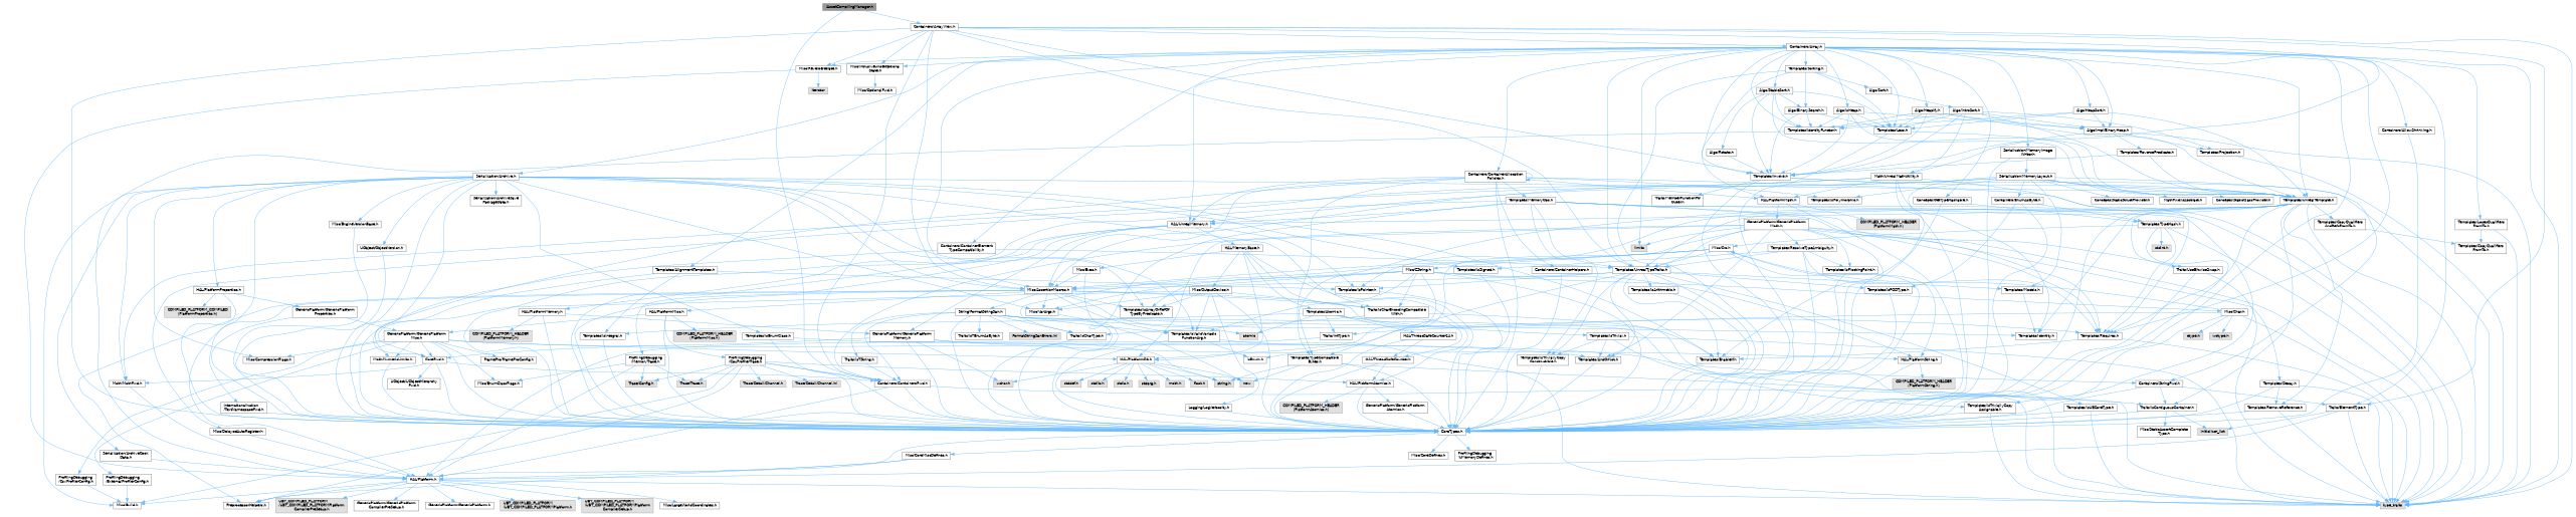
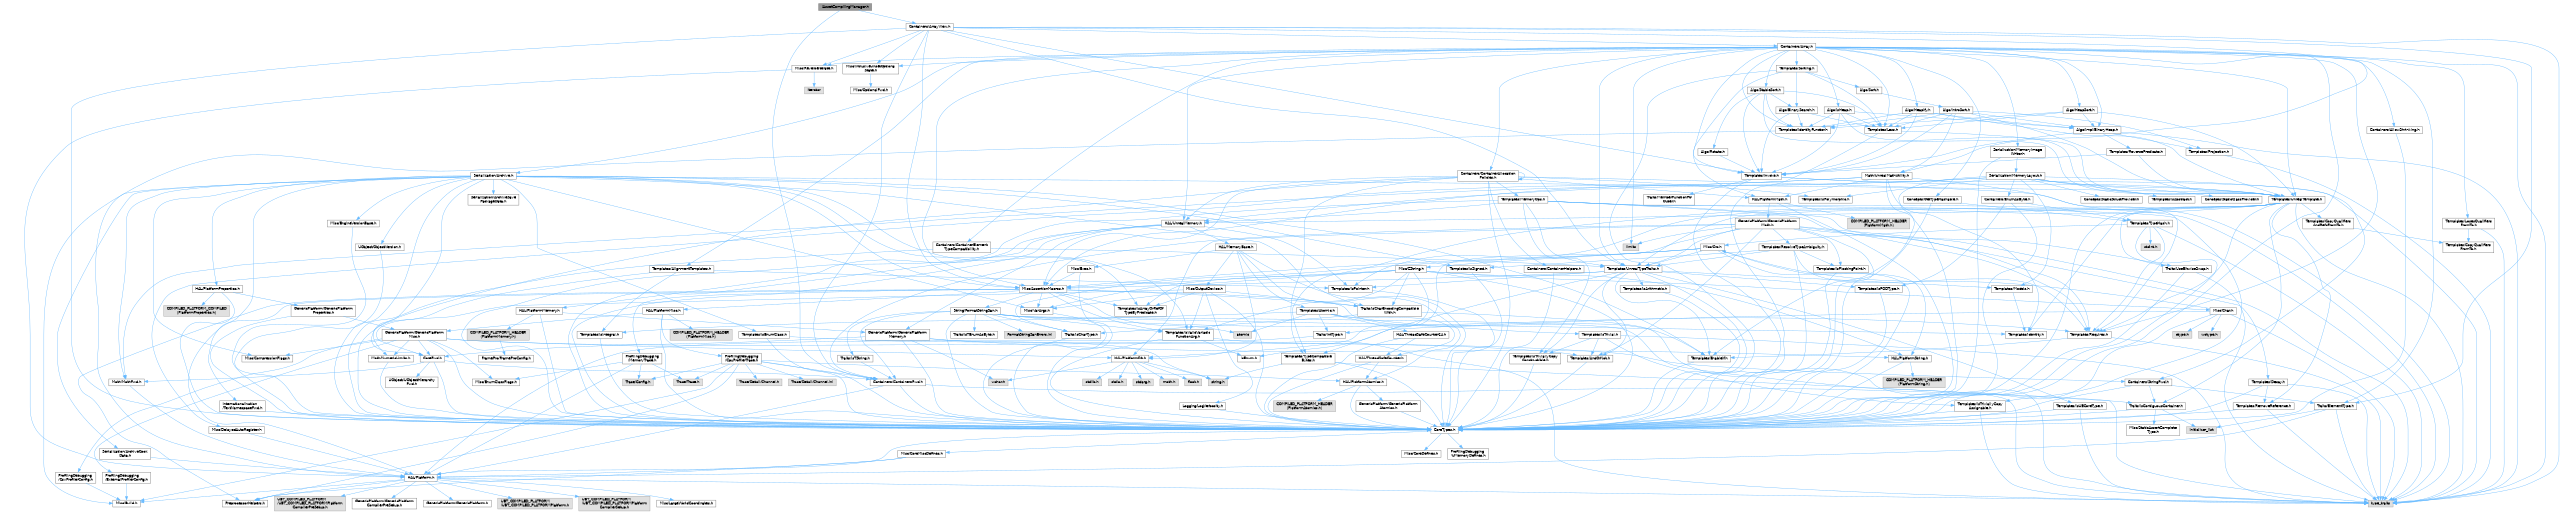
  digraph {
    node [color=grey40 fillcolor=white fontname=Helvetica fontsize=10 shape=box style=filled]
    edge [color=steelblue1 fontname=Helvetica fontsize=10 labelfontname=Helvetica labelfontsize=10 style=solid]
    n1 [color=gray40 fillcolor=grey60 fontcolor=black height=0.2 label="IAssetCompilingManager.h" width=0.4]
    n2 [height=0.2 label="Containers/ContainersFwd.h" width=0.4]
    n3 [height=0.2 label="Containers/ArrayView.h" width=0.4]
    n4 [height=0.2 label="HAL/Platform.h" width=0.4]
    n5 [height=0.2 label="CoreTypes.h" width=0.4]
    n6 [height=0.2 label="Traits/IsContiguousContainer.h" width=0.4]
    n7 [color=grey60 fillcolor="#E0E0E0" height=0.2 label=type_traits width=0.4]
    n8 [height=0.2 label="Misc/AssertionMacros.h" width=0.4]
    n9 [height=0.2 label="Traits/ElementType.h" width=0.4]
    n10 [height=0.2 label="Misc/ReverseIterate.h" width=0.4]
    n11 [height=0.2 label="Misc/IntrusiveUnsetOptional\lState.h" width=0.4]
    n12 [height=0.2 label="Templates/Invoke.h" width=0.4]
    n13 [height=0.2 label="Templates/UnrealTypeTraits.h" width=0.4]
    n14 [height=0.2 label="Containers/Array.h" width=0.4]
    n15 [height=0.2 label="Math/UnrealMathUtility.h" width=0.4]
    n16 [height=0.2 label="Misc/Build.h" width=0.4]
    n17 [height=0.2 label="Misc/LargeWorldCoordinates.h" width=0.4]
    n18 [height=0.2 label="PreprocessorHelpers.h" width=0.4]
    n19 [color=grey60 fillcolor="#E0E0E0" height=0.2 label="UBT_COMPILED_PLATFORM\l/UBT_COMPILED_PLATFORMPlatform\lCompilerPreSetup.h" width=0.4]
    n20 [height=0.2 label="GenericPlatform/GenericPlatform\lCompilerPreSetup.h" width=0.4]
    n21 [height=0.2 label="GenericPlatform/GenericPlatform.h" width=0.4]
    n22 [color=grey60 fillcolor="#E0E0E0" height=0.2 label="UBT_COMPILED_PLATFORM\l/UBT_COMPILED_PLATFORMPlatform.h" width=0.4]
    n23 [color=grey60 fillcolor="#E0E0E0" height=0.2 label="UBT_COMPILED_PLATFORM\l/UBT_COMPILED_PLATFORMPlatform\lCompilerSetup.h" width=0.4]
    n24 [height=0.2 label="ProfilingDebugging\l/UMemoryDefines.h" width=0.4]
    n25 [height=0.2 label="Misc/CoreMiscDefines.h" width=0.4]
    n26 [height=0.2 label="Misc/CoreDefines.h" width=0.4]
    n27 [height=0.2 label="Misc/StaticAssertComplete\lType.h" width=0.4]
    n28 [color=grey60 fillcolor="#E0E0E0" height=0.2 label=initializer_list width=0.4]
    n29 [height=0.2 label="HAL/PlatformMisc.h" width=0.4]
    n30 [height=0.2 label="Templates/EnableIf.h" width=0.4]
    n31 [height=0.2 label="Templates/IsArrayOrRefOf\lTypeByPredicate.h" width=0.4]
    n32 [height=0.2 label="Templates/IsValidVariadic\lFunctionArg.h" width=0.4]
    n33 [height=0.2 label="Traits/IsCharEncodingCompatible\lWith.h" width=0.4]
    n34 [height=0.2 label="Misc/VarArgs.h" width=0.4]
    n35 [height=0.2 label="String/FormatStringSan.h" width=0.4]
    n36 [color=grey60 fillcolor="#E0E0E0" height=0.2 label=atomic width=0.4]
    n37 [color=grey60 fillcolor="#E0E0E0" height=0.2 label=iterator width=0.4]
    n38 [height=0.2 label="Misc/OptionalFwd.h" width=0.4]
    n39 [height=0.2 label="Traits/MemberFunctionPtr\lOuter.h" width=0.4]
    n40 [height=0.2 label="Templates/UnrealTemplate.h" width=0.4]
    n41 [height=0.2 label="IsEnum.h" width=0.4]
    n42 [height=0.2 label="Templates/IsPointer.h" width=0.4]
    n43 [height=0.2 label="Templates/AndOrNot.h" width=0.4]
    n44 [height=0.2 label="Templates/IsTriviallyCopy\lConstructible.h" width=0.4]
    n45 [height=0.2 label="Templates/IsArithmetic.h" width=0.4]
    n46 [height=0.2 label="Templates/Models.h" width=0.4]
    n47 [height=0.2 label="Templates/IsPODType.h" width=0.4]
    n48 [height=0.2 label="Templates/IsUECoreType.h" width=0.4]
    n49 [height=0.2 label="Templates/Requires.h" width=0.4]
    n50 [height=0.2 label="HAL/UnrealMemory.h" width=0.4]
    n51 [height=0.2 label="Containers/AllowShrinking.h" width=0.4]
    n52 [height=0.2 label="Containers/ContainerAllocation\lPolicies.h" width=0.4]
    n53 [color=grey60 fillcolor="#E0E0E0" height=0.2 label=limits width=0.4]
    n54 [height=0.2 label="Containers/ContainerElement\lTypeCompatibility.h" width=0.4]
    n55 [height=0.2 label="Serialization/Archive.h" width=0.4]
    n56 [height=0.2 label="Serialization/MemoryImage\lWriter.h" width=0.4]
    n57 [height=0.2 label="Algo/Heapify.h" width=0.4]
    n58 [height=0.2 label="Algo/Impl/BinaryHeap.h" width=0.4]
    n59 [height=0.2 label="Templates/IdentityFunctor.h" width=0.4]
    n60 [height=0.2 label="Templates/Less.h" width=0.4]
    n61 [height=0.2 label="Algo/HeapSort.h" width=0.4]
    n62 [height=0.2 label="Algo/IsHeap.h" width=0.4]
    n63 [height=0.2 label="Algo/StableSort.h" width=0.4]
    n64 [height=0.2 label="Concepts/GetTypeHashable.h" width=0.4]
    n65 [height=0.2 label="Templates/LosesQualifiers\lFromTo.h" width=0.4]
    n66 [height=0.2 label="Templates/Sorting.h" width=0.4]
    n67 [height=0.2 label="Templates/AlignmentTemplates.h" width=0.4]
    n68 [height=0.2 label="Math/MathFwd.h" width=0.4]
    n69 [height=0.2 label="Templates/Identity.h" width=0.4]
    n70 [height=0.2 label="HAL/PlatformMath.h" width=0.4]
    n71 [height=0.2 label="GenericPlatform/GenericPlatform\lMisc.h" width=0.4]
    n72 [color=grey60 fillcolor="#E0E0E0" height=0.2 label="COMPILED_PLATFORM_HEADER\l(PlatformMisc.h)" width=0.4]
    n73 [height=0.2 label="ProfilingDebugging\l/CpuProfilerTrace.h" width=0.4]
    n74 [height=0.2 label="Traits/IsCharType.h" width=0.4]
    n75 [height=0.2 label="Traits/IsTEnumAsByte.h" width=0.4]
    n76 [height=0.2 label="Traits/IsTString.h" width=0.4]
    n77 [color=grey60 fillcolor="#E0E0E0" height=0.2 label="FormatStringSanErrors.inl" width=0.4]
    n78 [height=0.2 label="Containers/StringFwd.h" width=0.4]
    n79 [height=0.2 label="CoreFwd.h" width=0.4]
    n80 [height=0.2 label="FramePro/FrameProConfig.h" width=0.4]
    n81 [height=0.2 label="HAL/PlatformCrt.h" width=0.4]
    n82 [height=0.2 label="Math/NumericLimits.h" width=0.4]
    n83 [height=0.2 label="Misc/CompressionFlags.h" width=0.4]
    n84 [height=0.2 label="Misc/EnumClassFlags.h" width=0.4]
    n85 [height=0.2 label="ProfilingDebugging\l/CsvProfilerConfig.h" width=0.4]
    n86 [height=0.2 label="ProfilingDebugging\l/ExternalProfilerConfig.h" width=0.4]
    n87 [height=0.2 label="HAL/PlatformAtomics.h" width=0.4]
    n88 [color=grey60 fillcolor="#E0E0E0" height=0.2 label="Trace/Config.h" width=0.4]
    n89 [color=grey60 fillcolor="#E0E0E0" height=0.2 label="Trace/Detail/Channel.h" width=0.4]
    n90 [color=grey60 fillcolor="#E0E0E0" height=0.2 label="Trace/Detail/Channel.inl" width=0.4]
    n91 [color=grey60 fillcolor="#E0E0E0" height=0.2 label="Trace/Trace.h" width=0.4]
    n92 [height=0.2 label="UObject/UObjectHierarchy\lFwd.h" width=0.4]
-   n93 [color=grey60 fillcolor="#E0E0E0" height=0.2 label=new width=0.4]
    n94 [color=grey60 fillcolor="#E0E0E0" height=0.2 label="wchar.h" width=0.4]
-   n95 [color=grey60 fillcolor="#E0E0E0" height=0.2 label="stddef.h" width=0.4]
    n96 [color=grey60 fillcolor="#E0E0E0" height=0.2 label="stdlib.h" width=0.4]
    n97 [color=grey60 fillcolor="#E0E0E0" height=0.2 label="stdio.h" width=0.4]
    n98 [color=grey60 fillcolor="#E0E0E0" height=0.2 label="stdarg.h" width=0.4]
    n99 [color=grey60 fillcolor="#E0E0E0" height=0.2 label="math.h" width=0.4]
    n100 [color=grey60 fillcolor="#E0E0E0" height=0.2 label="float.h" width=0.4]
    n101 [color=grey60 fillcolor="#E0E0E0" height=0.2 label="string.h" width=0.4]
    n102 [height=0.2 label="GenericPlatform/GenericPlatform\lAtomics.h" width=0.4]
    n103 [color=grey60 fillcolor="#E0E0E0" height=0.2 label="COMPILED_PLATFORM_HEADER\l(PlatformAtomics.h)" width=0.4]
    n104 [height=0.2 label="Templates/CopyQualifiers\lAndRefsFromTo.h" width=0.4]
    n105 [height=0.2 label="Templates/RemoveReference.h" width=0.4]
    n106 [height=0.2 label="Templates/TypeCompatible\lBytes.h" width=0.4]
    n107 [height=0.2 label="Traits/UseBitwiseSwap.h" width=0.4]
    n108 [height=0.2 label="GenericPlatform/GenericPlatform\lMemory.h" width=0.4]
    n109 [height=0.2 label="HAL/MemoryBase.h" width=0.4]
    n110 [height=0.2 label="HAL/PlatformMemory.h" width=0.4]
    n111 [height=0.2 label="ProfilingDebugging\l/MemoryTrace.h" width=0.4]
    n112 [height=0.2 label="Templates/CopyQualifiers\lFromTo.h" width=0.4]
    n113 [height=0.2 label="HAL/PlatformString.h" width=0.4]
    n114 [height=0.2 label="Misc/Exec.h" width=0.4]
    n115 [height=0.2 label="Misc/OutputDevice.h" width=0.4]
    n116 [height=0.2 label="Templates/Atomic.h" width=0.4]
    n117 [color=grey60 fillcolor="#E0E0E0" height=0.2 label="COMPILED_PLATFORM_HEADER\l(PlatformMemory.h)" width=0.4]
    n118 [color=grey60 fillcolor="#E0E0E0" height=0.2 label="COMPILED_PLATFORM_HEADER\l(PlatformString.h)" width=0.4]
    n119 [height=0.2 label="Logging/LogVerbosity.h" width=0.4]
    n120 [height=0.2 label="HAL/ThreadSafeCounter.h" width=0.4]
    n121 [height=0.2 label="HAL/ThreadSafeCounter64.h" width=0.4]
    n122 [height=0.2 label="Templates/IsIntegral.h" width=0.4]
    n123 [height=0.2 label="Templates/IsTrivial.h" width=0.4]
    n124 [height=0.2 label="Traits/IntType.h" width=0.4]
    n125 [height=0.2 label="Templates/IsTriviallyCopy\lAssignable.h" width=0.4]
    n126 [height=0.2 label="Containers/ContainerHelpers.h" width=0.4]
    n127 [height=0.2 label="Templates/IsPolymorphic.h" width=0.4]
    n128 [height=0.2 label="Templates/MemoryOps.h" width=0.4]
    n129 [height=0.2 label="Templates/IsSigned.h" width=0.4]
    n130 [height=0.2 label="HAL/PlatformProperties.h" width=0.4]
    n131 [height=0.2 label="Internationalization\l/TextNamespaceFwd.h" width=0.4]
    n132 [height=0.2 label="Misc/EngineVersionBase.h" width=0.4]
    n133 [height=0.2 label="Serialization/ArchiveCook\lData.h" width=0.4]
    n134 [height=0.2 label="Serialization/ArchiveSave\lPackageData.h" width=0.4]
    n135 [height=0.2 label="Templates/IsEnumClass.h" width=0.4]
    n136 [height=0.2 label="UObject/ObjectVersion.h" width=0.4]
    n137 [height=0.2 label="Serialization/MemoryLayout.h" width=0.4]
    n138 [height=0.2 label="Templates/Projection.h" width=0.4]
    n139 [height=0.2 label="Templates/ReversePredicate.h" width=0.4]
    n140 [height=0.2 label="Algo/BinarySearch.h" width=0.4]
    n141 [height=0.2 label="Algo/Rotate.h" width=0.4]
    n142 [height=0.2 label="Templates/TypeHash.h" width=0.4]
    n143 [height=0.2 label="Algo/Sort.h" width=0.4]
    n144 [height=0.2 label="GenericPlatform/GenericPlatform\lMath.h" width=0.4]
    n145 [color=grey60 fillcolor="#E0E0E0" height=0.2 label="COMPILED_PLATFORM_HEADER\l(PlatformMath.h)" width=0.4]
    n146 [height=0.2 label="Templates/Decay.h" width=0.4]
    n147 [height=0.2 label="Templates/IsFloatingPoint.h" width=0.4]
    n148 [height=0.2 label="Templates/ResolveTypeAmbiguity.h" width=0.4]
    n149 [height=0.2 label="GenericPlatform/GenericPlatform\lProperties.h" width=0.4]
    n150 [color=grey60 fillcolor="#E0E0E0" height=0.2 label="COMPILED_PLATFORM_COMPILED\l(PlatformProperties.h)" width=0.4]
    n151 [height=0.2 label="Concepts/StaticClassProvider.h" width=0.4]
    n152 [height=0.2 label="Concepts/StaticStructProvider.h" width=0.4]
    n153 [height=0.2 label="Containers/EnumAsByte.h" width=0.4]
    n154 [height=0.2 label="Misc/DelayedAutoRegister.h" width=0.4]
-   n155 [height=0.2 label="MathFwd/IsAbstract.h" width=0.4]
+   n155 [height=0.2 label="Templates/IsAbstract.h" width=0.4]
    n156 [height=0.2 label="Misc/Crc.h" width=0.4]
    n157 [color=grey60 fillcolor="#E0E0E0" height=0.2 label="stdint.h" width=0.4]
    n158 [height=0.2 label="Misc/CString.h" width=0.4]
    n159 [height=0.2 label="Misc/Char.h" width=0.4]
    n160 [color=grey60 fillcolor="#E0E0E0" height=0.2 label="ctype.h" width=0.4]
    n161 [color=grey60 fillcolor="#E0E0E0" height=0.2 label="wctype.h" width=0.4]
    n162 [height=0.2 label="Algo/IntroSort.h" width=0.4]
    n1 -> n2
    n1 -> n3
    n2 -> n4
    n2 -> n5
    n2 -> n6
    n3 -> n2
    n3 -> n5
    n3 -> n7
    n3 -> n8
    n3 -> n9
    n3 -> n10
    n3 -> n11
    n3 -> n12
    n3 -> n13
    n3 -> n14
    n3 -> n15
    n4 -> n7
    n4 -> n16
    n4 -> n17
    n4 -> n18
    n4 -> n19
    n4 -> n20
    n4 -> n21
    n4 -> n22
    n4 -> n23
    n5 -> n4
    n5 -> n24
    n5 -> n25
    n5 -> n26
    n6 -> n5
    n6 -> n27
    n6 -> n28
    n8 -> n4
    n8 -> n5
    n8 -> n18
    n8 -> n29
    n8 -> n30
    n8 -> n31
    n8 -> n32
    n8 -> n33
    n8 -> n34
    n8 -> n35
    n8 -> n36
    n9 -> n4
    n9 -> n7
    n9 -> n28
    n10 -> n4
    n10 -> n37
    n11 -> n38
    n12 -> n5
    n12 -> n7
    n12 -> n39
    n12 -> n40
    n13 -> n5
    n13 -> n8
    n13 -> n30
    n13 -> n41
    n13 -> n42
    n13 -> n43
    n13 -> n44
    n13 -> n45
    n13 -> n46
    n13 -> n47
    n13 -> n48
    n14 -> n5
    n14 -> n7
    n14 -> n8
    n14 -> n9
    n14 -> n10
    n14 -> n11
    n14 -> n12
    n14 -> n13
    n14 -> n40
    n14 -> n49
    n14 -> n50
    n14 -> n51
    n14 -> n52
    n14 -> n53
    n14 -> n54
    n14 -> n55
    n14 -> n56
    n14 -> n57
    n14 -> n58
    n14 -> n59
    n14 -> n60
    n14 -> n61
    n14 -> n62
    n14 -> n63
    n14 -> n64
    n14 -> n65
    n14 -> n66
    n14 -> n67
    n15 -> n5
    n15 -> n8
    n15 -> n49
    n15 -> n68
    n15 -> n69
    n15 -> n70
    n25 -> n4
    n25 -> n18
    n29 -> n5
    n29 -> n71
    n29 -> n72
    n29 -> n73
    n30 -> n5
    n32 -> n5
    n32 -> n7
    n32 -> n41
    n33 -> n7
    n33 -> n74
    n34 -> n5
    n35 -> n2
    n35 -> n5
    n35 -> n7
    n35 -> n32
    n35 -> n49
    n35 -> n69
    n35 -> n74
    n35 -> n75
    n35 -> n76
    n35 -> n77
    n40 -> n5
    n40 -> n6
    n40 -> n7
    n40 -> n13
    n40 -> n42
    n40 -> n49
    n40 -> n50
    n40 -> n69
    n40 -> n104
    n40 -> n105
    n40 -> n106
    n40 -> n107
    n42 -> n5
    n43 -> n5
    n44 -> n5
    n45 -> n5
    n46 -> n69
    n47 -> n5
    n48 -> n5
    n48 -> n7
    n49 -> n7
    n49 -> n30
    n50 -> n5
    n50 -> n42
    n50 -> n108
    n50 -> n109
    n50 -> n110
    n50 -> n111
    n51 -> n5
    n52 -> n5
    n52 -> n7
    n52 -> n8
    n52 -> n50
    n52 -> n52
    n52 -> n70
    n52 -> n82
    n52 -> n106
    n52 -> n126
    n52 -> n127
    n52 -> n128
    n54 -> n5
    n54 -> n13
    n55 -> n5
    n55 -> n8
    n55 -> n16
    n55 -> n30
    n55 -> n31
    n55 -> n32
    n55 -> n33
    n55 -> n34
    n55 -> n40
    n55 -> n68
    n55 -> n79
    n55 -> n83
    n55 -> n129
    n55 -> n130
    n55 -> n131
    n55 -> n132
    n55 -> n133
    n55 -> n134
    n55 -> n135
    n55 -> n136
    n56 -> n5
    n56 -> n137
    n57 -> n12
    n57 -> n40
    n57 -> n58
    n57 -> n59
    n57 -> n60
    n58 -> n7
    n58 -> n12
    n58 -> n138
    n58 -> n139
    n59 -> n4
    n60 -> n5
    n60 -> n40
    n61 -> n40
    n61 -> n58
    n61 -> n59
    n61 -> n60
    n62 -> n12
    n62 -> n40
    n62 -> n58
    n62 -> n59
    n62 -> n60
    n63 -> n12
    n63 -> n40
    n63 -> n59
    n63 -> n60
    n63 -> n140
    n63 -> n141
    n64 -> n5
    n64 -> n142
    n65 -> n7
    n65 -> n112
    n66 -> n5
    n66 -> n60
    n66 -> n70
    n66 -> n140
    n66 -> n143
    n67 -> n5
    n67 -> n42
    n67 -> n122
    n68 -> n4
    n70 -> n5
    n70 -> n144
    n70 -> n145
    n71 -> n5
    n71 -> n78
    n71 -> n79
-   n71 -> n80
+   n117 -> n80
    n71 -> n81
    n71 -> n82
    n71 -> n83
    n71 -> n84
    n71 -> n85
    n71 -> n86
    n73 -> n2
    n73 -> n5
    n73 -> n16
    n73 -> n18
    n73 -> n87
    n73 -> n88
    n73 -> n89
    n73 -> n90
    n73 -> n91
    n74 -> n5
    n76 -> n2
    n78 -> n5
    n78 -> n6
    n78 -> n9
    n79 -> n2
    n79 -> n5
    n79 -> n68
    n79 -> n92
-   n81 -> n93
    n81 -> n94
-   n81 -> n95
    n81 -> n96
    n81 -> n97
    n81 -> n98
    n81 -> n99
    n81 -> n100
    n81 -> n101
    n82 -> n5
    n85 -> n16
    n86 -> n16
    n87 -> n5
    n87 -> n102
    n87 -> n103
    n102 -> n5
    n104 -> n112
    n105 -> n5
    n105 -> n7
    n106 -> n5
    n106 -> n7
-   n106 -> n93
    n106 -> n101
    n107 -> n5
    n107 -> n7
    n108 -> n5
    n108 -> n79
    n108 -> n94
    n108 -> n101
    n108 -> n113
    n109 -> n5
    n109 -> n81
    n109 -> n87
    n109 -> n114
    n109 -> n115
    n109 -> n116
    n110 -> n5
    n110 -> n108
    n110 -> n117
    n111 -> n4
    n111 -> n84
    n111 -> n88
    n111 -> n91
    n113 -> n5
    n113 -> n118
    n114 -> n5
    n114 -> n8
    n115 -> n5
    n115 -> n31
    n115 -> n32
    n115 -> n33
    n115 -> n34
    n115 -> n79
    n115 -> n119
    n116 -> n36
    n116 -> n120
    n116 -> n121
    n116 -> n122
    n116 -> n123
    n116 -> n124
    n119 -> n5
    n120 -> n5
    n120 -> n87
    n121 -> n5
    n121 -> n120
    n122 -> n5
    n123 -> n7
    n123 -> n43
    n123 -> n44
    n123 -> n125
    n124 -> n4
    n125 -> n5
    n125 -> n7
    n126 -> n5
    n128 -> n5
    n128 -> n7
    n128 -> n13
    n128 -> n44
    n128 -> n49
    n128 -> n50
-   n128 -> n93
    n128 -> n107
    n128 -> n125
    n129 -> n5
    n130 -> n5
    n130 -> n149
    n130 -> n150
    n131 -> n5
    n132 -> n5
    n133 -> n4
    n135 -> n5
    n135 -> n43
    n136 -> n5
    n137 -> n30
    n137 -> n40
    n137 -> n46
    n137 -> n50
    n137 -> n78
    n137 -> n127
    n137 -> n151
    n137 -> n152
    n137 -> n153
    n137 -> n154
    n137 -> n155
    n138 -> n7
    n139 -> n12
    n139 -> n40
    n140 -> n12
    n140 -> n59
    n140 -> n60
    n141 -> n12
    n142 -> n5
    n142 -> n7
    n142 -> n49
    n142 -> n156
    n142 -> n157
    n143 -> n162
    n144 -> n2
    n144 -> n5
    n144 -> n7
    n144 -> n13
    n144 -> n43
    n144 -> n49
    n144 -> n53
    n144 -> n81
    n144 -> n106
    n144 -> n146
    n144 -> n147
    n144 -> n148
    n146 -> n5
    n146 -> n7
    n146 -> n105
    n147 -> n5
    n148 -> n5
    n148 -> n13
    n148 -> n49
    n148 -> n129
    n148 -> n147
    n149 -> n5
    n149 -> n71
    n153 -> n5
    n153 -> n47
    n153 -> n142
    n154 -> n4
    n156 -> n5
    n156 -> n8
    n156 -> n13
    n156 -> n74
    n156 -> n113
    n156 -> n158
    n158 -> n5
    n158 -> n8
    n158 -> n31
    n158 -> n32
    n158 -> n33
    n158 -> n34
    n158 -> n81
    n158 -> n113
    n158 -> n159
    n159 -> n5
    n159 -> n7
    n159 -> n124
    n159 -> n156
    n159 -> n160
    n159 -> n161
    n162 -> n12
    n162 -> n15
    n162 -> n40
    n162 -> n58
    n162 -> n59
    n162 -> n60
    n162 -> n138
  }
